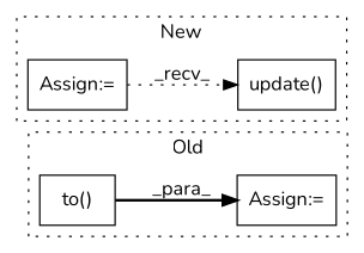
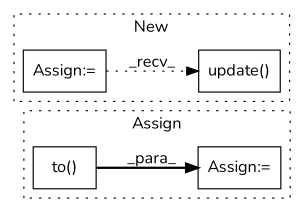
  digraph {
    rankdir=LR
    fontname=Nunito
    node [a=75 l=3 shape=box fontname=Nunito]
    edge [fontname=Nunito]
    n1 [l="80,1" label="to()" s="1667,1753"]
    n2 [a=68 label="Assign:=" s=1905]
    n3 [l=71 label="update()" s=518]
    n4 [a=68 label="Assign:=" s=499]
    subgraph cluster_1 {
-     label=Old
+     label=Assign
      style=dotted
      n1
      n2
    }
    subgraph cluster_2 {
      label=New
      style=dotted
      n3
      n4
    }
    n1 -> n2 [label=_para_ style=bold]
    n4 -> n3 [label=_recv_ style=dotted]
  }
